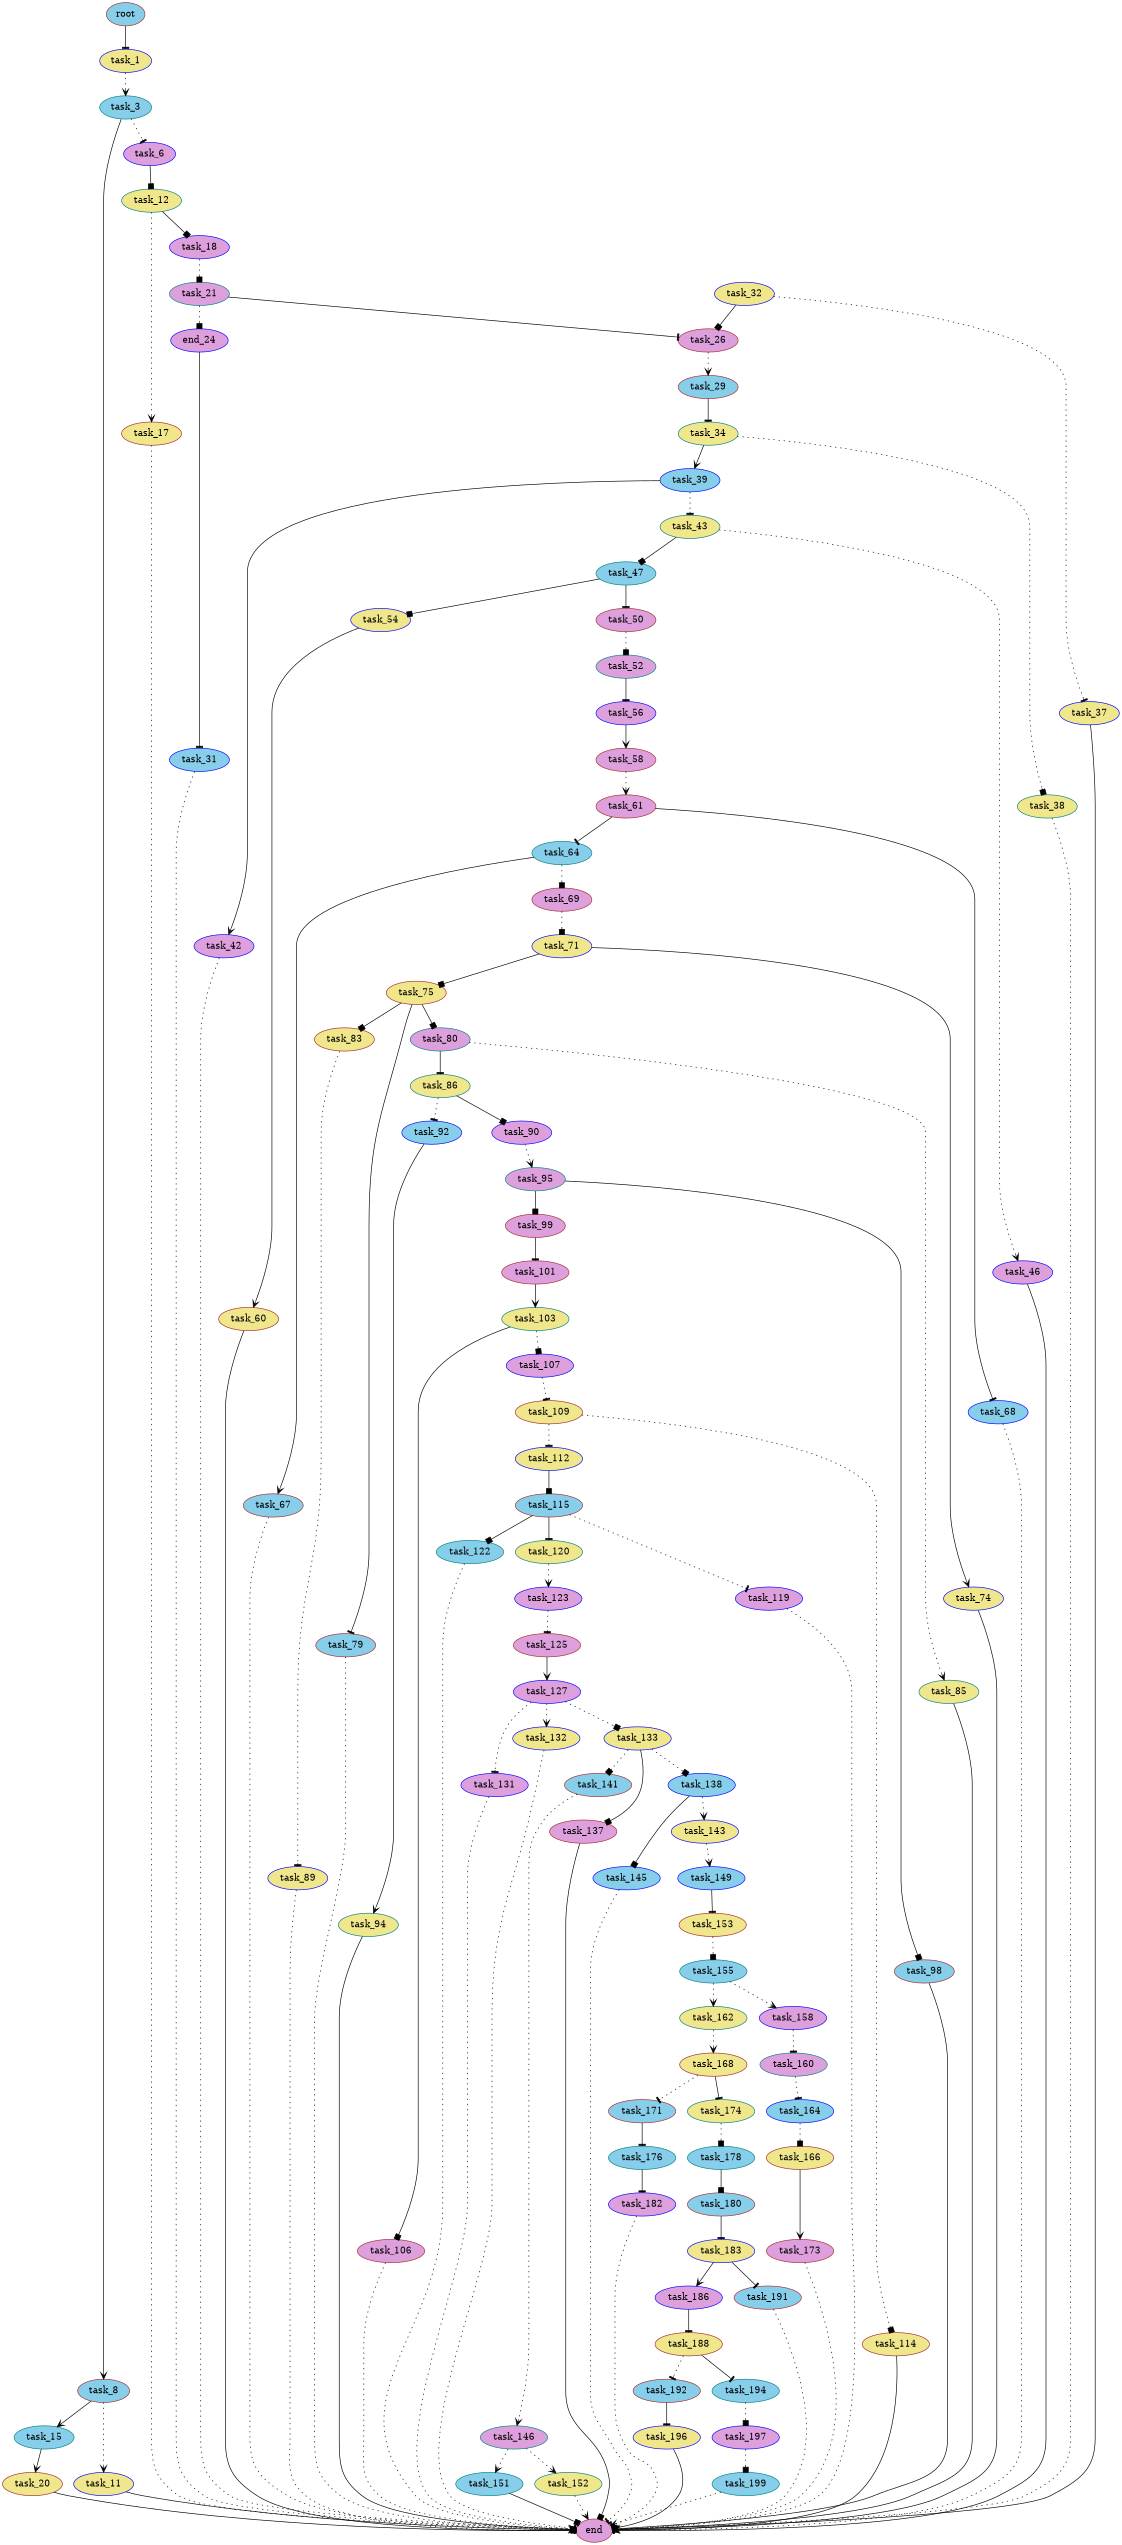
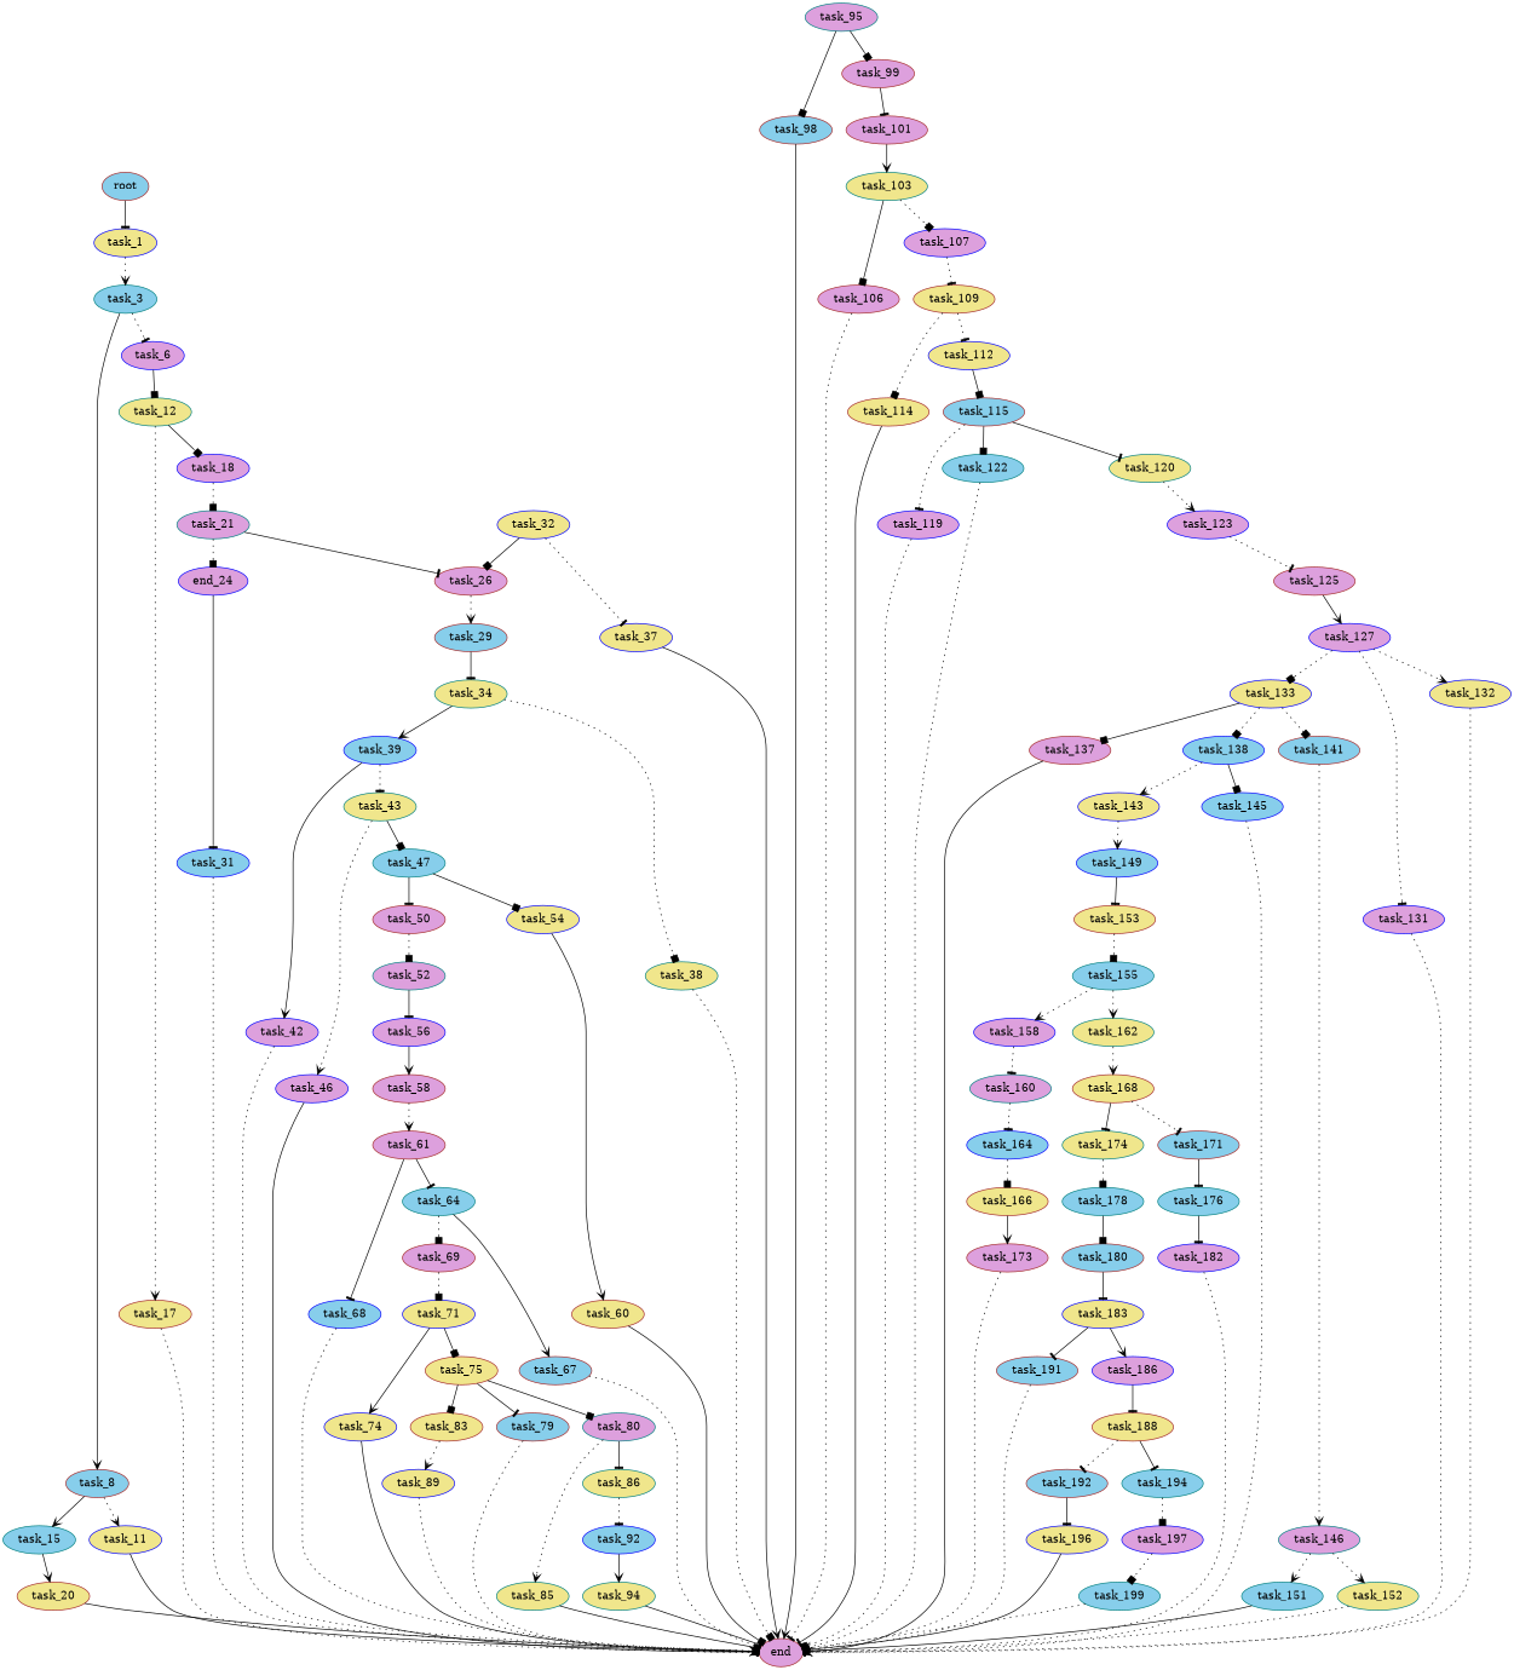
  digraph {
    node [color=blue fillcolor=khaki style=filled]
    edge [arrowhead=tee style=dotted]
    root [color=brown fillcolor=skyblue]
    task_1
    task_3 [color=teal fillcolor=skyblue]
    task_6 [fillcolor=plum]
    task_8 [color=brown fillcolor=skyblue]
    task_12 [color=teal]
    task_11
    task_15 [color=teal fillcolor=skyblue]
    task_17 [color=brown]
    task_18 [fillcolor=plum]
    end [color=brown fillcolor=plum]
    task_20 [color=brown]
    task_21 [color=teal fillcolor=plum]
    n14 [fillcolor=plum label=end_24]
    task_26 [color=brown fillcolor=plum]
    task_31 [fillcolor=skyblue]
    task_29 [color=brown fillcolor=skyblue]
    task_34 [color=teal]
    task_32
    task_37
    task_38 [color=teal]
    task_39 [fillcolor=skyblue]
    task_42 [fillcolor=plum]
    task_43 [color=teal]
    task_46 [fillcolor=plum]
    task_47 [color=teal fillcolor=skyblue]
    task_50 [color=brown fillcolor=plum]
    task_54
    task_52 [color=teal fillcolor=plum]
    task_60 [color=brown]
    task_56 [fillcolor=plum]
    task_58 [color=brown fillcolor=plum]
    task_61 [color=brown fillcolor=plum]
    task_64 [color=teal fillcolor=skyblue]
    task_68 [fillcolor=skyblue]
    task_67 [color=brown fillcolor=skyblue]
    task_69 [color=brown fillcolor=plum]
    task_71
    task_74
    task_75 [color=brown]
    task_79 [color=brown fillcolor=skyblue]
    task_80 [color=teal fillcolor=plum]
    task_83 [color=brown]
    task_85 [color=teal]
    task_86 [color=teal]
    task_89
-   task_90 [fillcolor=plum]
    task_92 [fillcolor=skyblue]
    task_95 [color=teal fillcolor=plum]
    task_94 [color=teal]
    task_98 [color=brown fillcolor=skyblue]
    task_99 [color=brown fillcolor=plum]
    task_101 [color=brown fillcolor=plum]
    task_103 [color=teal]
    task_106 [color=brown fillcolor=plum]
    task_107 [fillcolor=plum]
    task_109 [color=brown]
    task_112
    task_114 [color=brown]
    task_115 [color=brown fillcolor=skyblue]
    task_119 [fillcolor=plum]
    task_120 [color=teal]
    task_122 [color=teal fillcolor=skyblue]
    task_123 [fillcolor=plum]
    task_125 [color=brown fillcolor=plum]
    task_127 [fillcolor=plum]
    task_131 [fillcolor=plum]
    task_132
    task_133
    task_137 [color=brown fillcolor=plum]
    task_138 [fillcolor=skyblue]
    task_141 [color=brown fillcolor=skyblue]
    task_143
    task_145 [fillcolor=skyblue]
    task_146 [color=teal fillcolor=plum]
    task_149 [fillcolor=skyblue]
    task_151 [color=teal fillcolor=skyblue]
    task_152 [color=teal]
    task_153 [color=brown]
    task_155 [color=teal fillcolor=skyblue]
    task_158 [fillcolor=plum]
    task_162 [color=teal]
    task_160 [color=teal fillcolor=plum]
    task_168 [color=brown]
    task_164 [fillcolor=skyblue]
    task_166 [color=brown]
    task_171 [color=brown fillcolor=skyblue]
    task_174 [color=teal]
    task_173 [color=brown fillcolor=plum]
    task_176 [color=teal fillcolor=skyblue]
    task_178 [color=teal fillcolor=skyblue]
    task_182 [fillcolor=plum]
    task_180 [color=brown fillcolor=skyblue]
    task_183
    task_186 [fillcolor=plum]
    task_191 [color=brown fillcolor=skyblue]
    task_188 [color=brown]
    task_192 [color=brown fillcolor=skyblue]
    task_194 [color=teal fillcolor=skyblue]
    task_196
    task_197 [fillcolor=plum]
    task_199 [color=teal fillcolor=skyblue]
    root -> task_1 [style=solid]
    task_1 -> task_3 [arrowhead=vee]
    task_3 -> task_6
    task_3 -> task_8 [arrowhead=vee style=solid]
    task_6 -> task_12 [arrowhead=box style=solid]
    task_8 -> task_11 [arrowhead=vee]
    task_8 -> task_15 [arrowhead=vee style=solid]
    task_12 -> task_17 [arrowhead=vee]
    task_12 -> task_18 [arrowhead=box style=solid]
    task_11 -> end [arrowhead=vee style=solid]
    task_15 -> task_20 [arrowhead=vee style=solid]
    task_17 -> end
    task_18 -> task_21 [arrowhead=box]
    task_20 -> end [arrowhead=box style=solid]
    task_21 -> n14 [arrowhead=box]
    task_21 -> task_26 [style=solid]
    n14 -> task_31 [style=solid]
    task_26 -> task_29 [arrowhead=vee]
    task_31 -> end [arrowhead=vee]
    task_29 -> task_34 [style=solid]
    task_34 -> task_38 [arrowhead=box]
    task_34 -> task_39 [arrowhead=vee style=solid]
    task_32 -> task_26 [arrowhead=box style=solid]
    task_32 -> task_37
    task_37 -> end [arrowhead=vee style=solid]
    task_38 -> end [arrowhead=box]
    task_39 -> task_42 [arrowhead=vee style=solid]
    task_39 -> task_43
    task_42 -> end [arrowhead=box]
    task_43 -> task_46 [arrowhead=vee]
    task_43 -> task_47 [arrowhead=box style=solid]
    task_46 -> end [style=solid]
    task_47 -> task_50 [style=solid]
    task_47 -> task_54 [arrowhead=box style=solid]
    task_50 -> task_52 [arrowhead=box]
    task_54 -> task_60 [arrowhead=vee style=solid]
    task_52 -> task_56 [style=solid]
    task_60 -> end [arrowhead=box style=solid]
    task_56 -> task_58 [arrowhead=vee style=solid]
    task_58 -> task_61 [arrowhead=vee]
    task_61 -> task_64 [style=solid]
    task_61 -> task_68 [style=solid]
    task_64 -> task_67 [arrowhead=vee style=solid]
    task_64 -> task_69 [arrowhead=box]
    task_68 -> end [arrowhead=vee]
    task_67 -> end
    task_69 -> task_71 [arrowhead=box]
    task_71 -> task_74 [arrowhead=vee style=solid]
    task_71 -> task_75 [arrowhead=box style=solid]
    task_74 -> end [arrowhead=vee style=solid]
    task_75 -> task_79 [style=solid]
    task_75 -> task_80 [arrowhead=box style=solid]
    task_75 -> task_83 [arrowhead=box style=solid]
    task_79 -> end
    task_80 -> task_85 [arrowhead=vee]
    task_80 -> task_86 [style=solid]
-   task_83 -> task_89
+   task_83 -> task_89 [arrowhead=vee]
    task_85 -> end [arrowhead=box style=solid]
-   task_86 -> task_90 [arrowhead=box style=solid]
    task_86 -> task_92
    task_89 -> end [arrowhead=box]
-   task_90 -> task_95 [arrowhead=vee]
    task_92 -> task_94 [arrowhead=vee style=solid]
    task_95 -> task_98 [arrowhead=box style=solid]
    task_95 -> task_99 [arrowhead=box style=solid]
    task_94 -> end [style=solid]
    task_98 -> end [arrowhead=vee style=solid]
    task_99 -> task_101 [style=solid]
    task_101 -> task_103 [arrowhead=vee style=solid]
    task_103 -> task_106 [arrowhead=box style=solid]
    task_103 -> task_107 [arrowhead=box]
    task_106 -> end
    task_107 -> task_109
    task_109 -> task_112
    task_109 -> task_114 [arrowhead=box]
    task_112 -> task_115 [arrowhead=box style=solid]
    task_114 -> end [style=solid]
    task_115 -> task_119
    task_115 -> task_120 [style=solid]
    task_115 -> task_122 [arrowhead=box style=solid]
    task_119 -> end [arrowhead=box]
    task_120 -> task_123 [arrowhead=vee]
    task_122 -> end [arrowhead=vee]
    task_123 -> task_125
    task_125 -> task_127 [arrowhead=vee style=solid]
    task_127 -> task_131
    task_127 -> task_132 [arrowhead=vee]
    task_127 -> task_133 [arrowhead=box]
    task_131 -> end [arrowhead=vee]
    task_132 -> end
    task_133 -> task_137 [arrowhead=box style=solid]
    task_133 -> task_138 [arrowhead=box]
    task_133 -> task_141 [arrowhead=box]
    task_137 -> end [arrowhead=box style=solid]
    task_138 -> task_143 [arrowhead=vee]
    task_138 -> task_145 [arrowhead=box style=solid]
    task_141 -> task_146 [arrowhead=vee]
    task_143 -> task_149 [arrowhead=vee]
    task_145 -> end
    task_146 -> task_151 [arrowhead=vee]
    task_146 -> task_152 [arrowhead=vee]
    task_149 -> task_153 [style=solid]
    task_151 -> end [arrowhead=box style=solid]
    task_152 -> end [arrowhead=vee]
    task_153 -> task_155 [arrowhead=box]
    task_155 -> task_158 [arrowhead=vee]
    task_155 -> task_162 [arrowhead=vee]
    task_158 -> task_160
    task_162 -> task_168 [arrowhead=vee]
    task_160 -> task_164
    task_168 -> task_171
    task_168 -> task_174 [style=solid]
    task_164 -> task_166 [arrowhead=box]
    task_166 -> task_173 [arrowhead=vee style=solid]
    task_171 -> task_176 [style=solid]
    task_174 -> task_178 [arrowhead=box]
    task_173 -> end [arrowhead=box]
    task_176 -> task_182 [style=solid]
    task_178 -> task_180 [arrowhead=box style=solid]
    task_182 -> end [arrowhead=vee]
    task_180 -> task_183 [style=solid]
    task_183 -> task_186 [arrowhead=vee style=solid]
    task_183 -> task_191 [style=solid]
    task_186 -> task_188 [style=solid]
    task_191 -> end
    task_188 -> task_192
    task_188 -> task_194 [style=solid]
    task_192 -> task_196 [style=solid]
    task_194 -> task_197 [arrowhead=box]
    task_196 -> end [arrowhead=box style=solid]
    task_197 -> task_199 [arrowhead=box]
    task_199 -> end
  }
